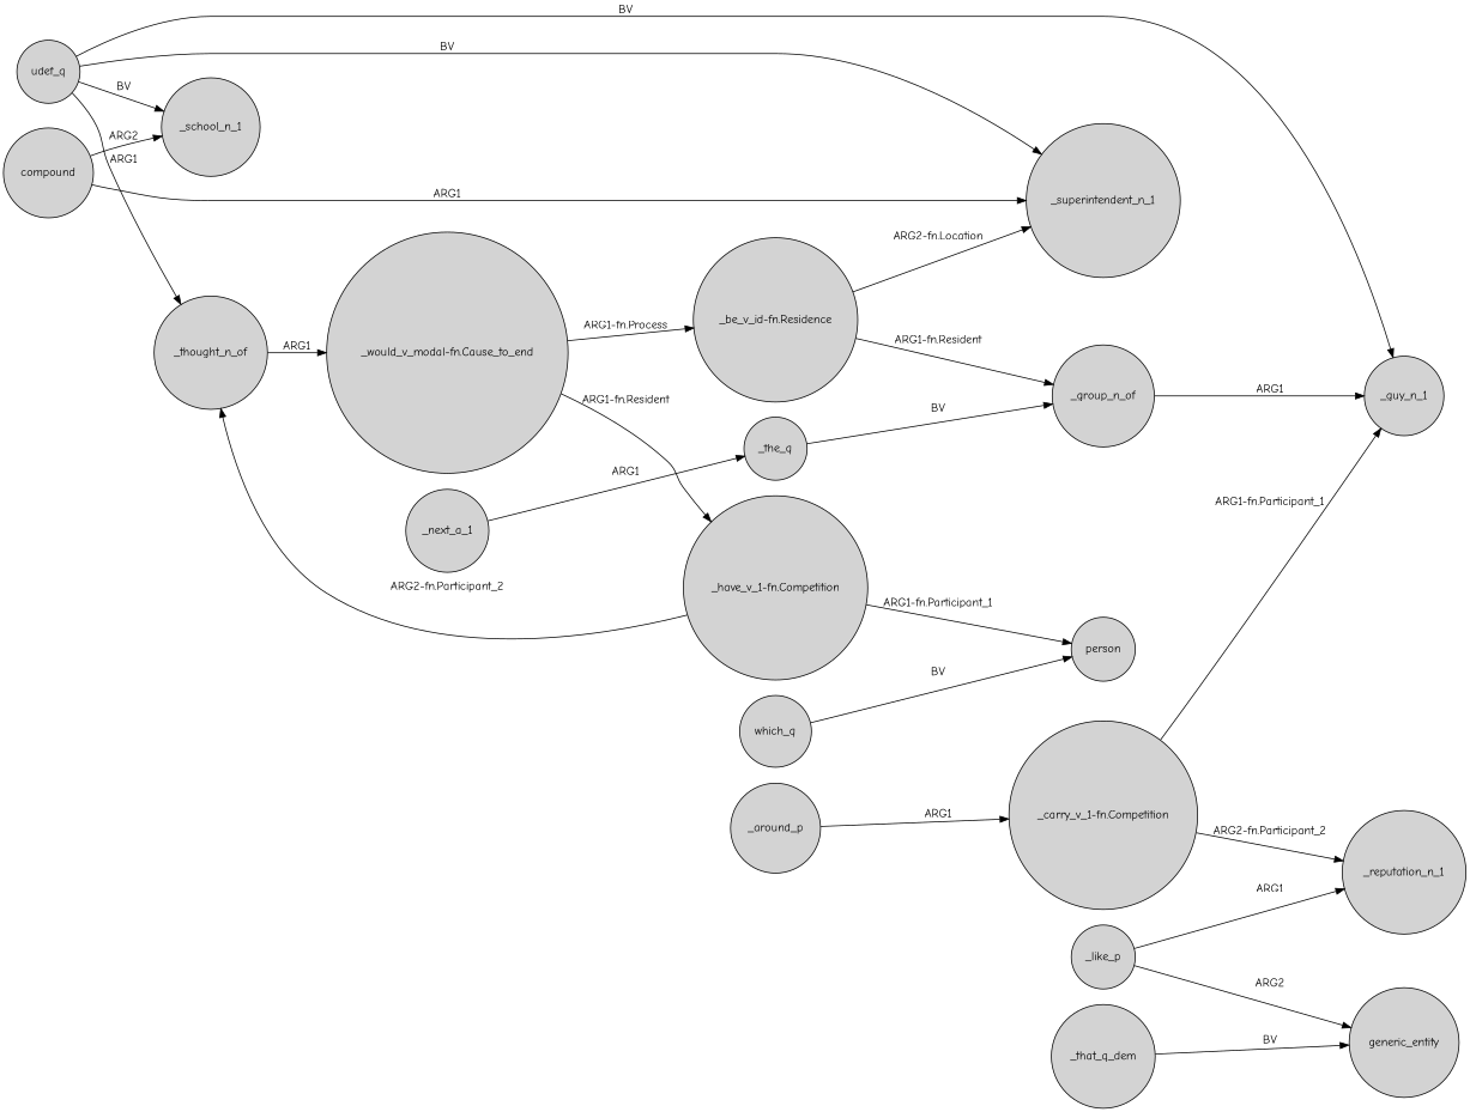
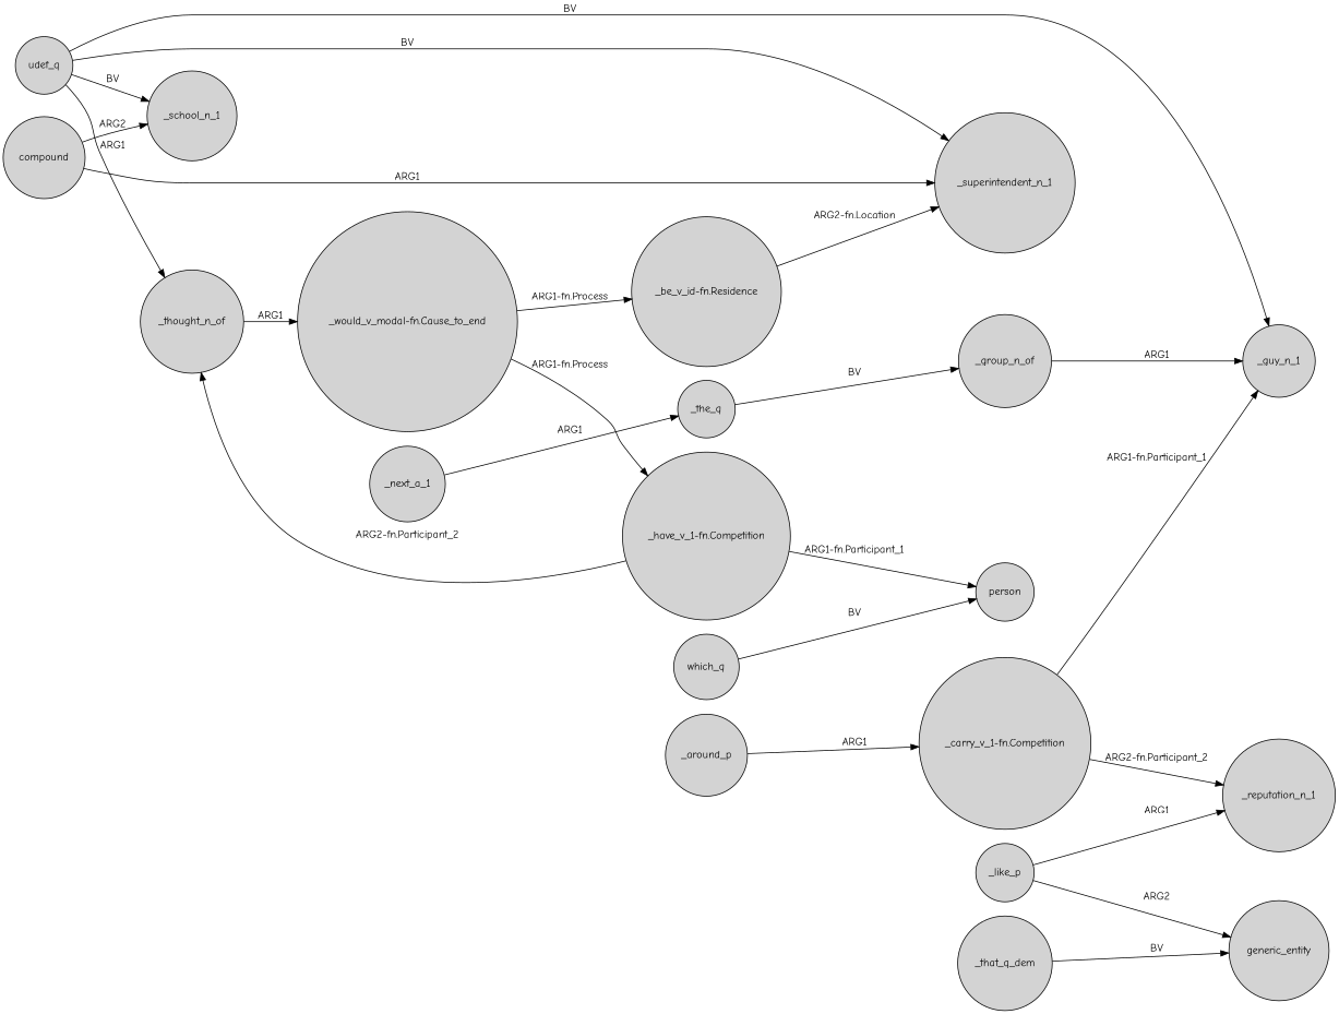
  digraph {
    fontname="Comic Neue"
    rankdir=LR
    node [fontname="Comic Neue" shape=circle style=filled]
    edge [fontname="Comic Neue"]
    udef_q
    _guy_n_1
    _thought_n_of
    _superintendent_n_1
    _school_n_1
    "_would_v_modal-fn.Cause_to_end"
    "_have_v_1-fn.Competition"
    "_be_v_id-fn.Residence"
    person
    _group_n_of
    which_q
    _next_a_1
    _the_q
    "_carry_v_1-fn.Competition"
    _reputation_n_1
    compound
    _like_p
    generic_entity
    _around_p
    _that_q_dem
    udef_q -> _guy_n_1 [label=BV]
    udef_q -> _thought_n_of [label=ARG1]
    udef_q -> _superintendent_n_1 [label=BV]
    udef_q -> _school_n_1 [label=BV]
    _thought_n_of -> "_would_v_modal-fn.Cause_to_end" [label=ARG1]
-   "_would_v_modal-fn.Cause_to_end" -> "_have_v_1-fn.Competition" [label="ARG1-fn.Resident"]
+   "_would_v_modal-fn.Cause_to_end" -> "_have_v_1-fn.Competition" [label="ARG1-fn.Process"]
    "_would_v_modal-fn.Cause_to_end" -> "_be_v_id-fn.Residence" [label="ARG1-fn.Process"]
    "_have_v_1-fn.Competition" -> _thought_n_of [label="ARG2-fn.Participant_2"]
    "_have_v_1-fn.Competition" -> person [label="ARG1-fn.Participant_1"]
    "_be_v_id-fn.Residence" -> _superintendent_n_1 [label="ARG2-fn.Location"]
-   "_be_v_id-fn.Residence" -> _group_n_of [label="ARG1-fn.Resident"]
    _group_n_of -> _guy_n_1 [label=ARG1]
    which_q -> person [label=BV]
    _next_a_1 -> _the_q [label=ARG1]
    _the_q -> _group_n_of [label=BV]
    "_carry_v_1-fn.Competition" -> _guy_n_1 [label="ARG1-fn.Participant_1"]
    "_carry_v_1-fn.Competition" -> _reputation_n_1 [label="ARG2-fn.Participant_2"]
    compound -> _superintendent_n_1 [label=ARG1]
    compound -> _school_n_1 [label=ARG2]
    _like_p -> _reputation_n_1 [label=ARG1]
    _like_p -> generic_entity [label=ARG2]
    _around_p -> "_carry_v_1-fn.Competition" [label=ARG1]
    _that_q_dem -> generic_entity [label=BV]
  }
